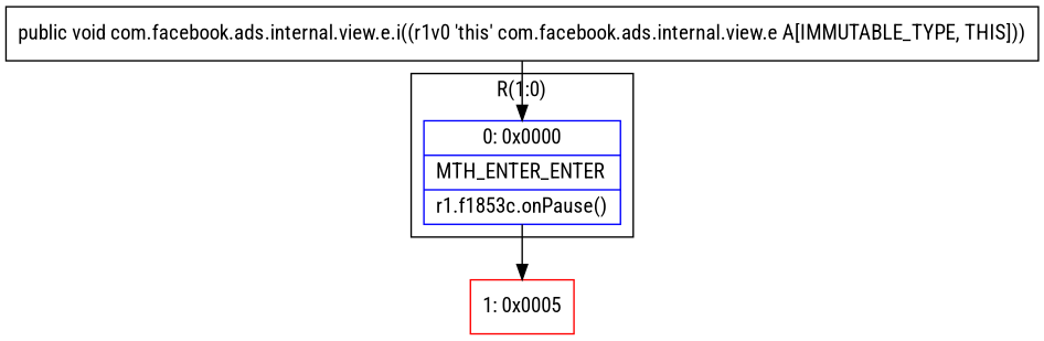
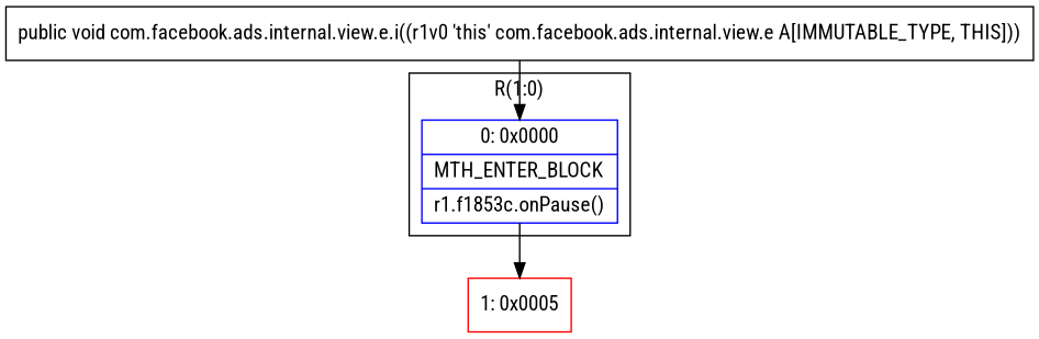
  digraph {
    fontname="Roboto Condensed"
    node [shape=record fontname="Roboto Condensed"]
    edge [fontname="Roboto Condensed"]
-   n1 [color=blue label="{0\:\ 0x0000|MTH_ENTER_ENTER\l|r1.f1853c.onPause()\l}"]
+   n1 [color=blue label="{0\:\ 0x0000|MTH_ENTER_BLOCK\l|r1.f1853c.onPause()\l}"]
    n2 [color=red label="{1\:\ 0x0005}"]
    n3 [label="{public void com.facebook.ads.internal.view.e.i((r1v0 'this' com.facebook.ads.internal.view.e A[IMMUTABLE_TYPE, THIS])) }"]
    subgraph cluster_1 {
      label="R(1:0)"
      n1
    }
    n1 -> n2
    n3 -> n1
  }
